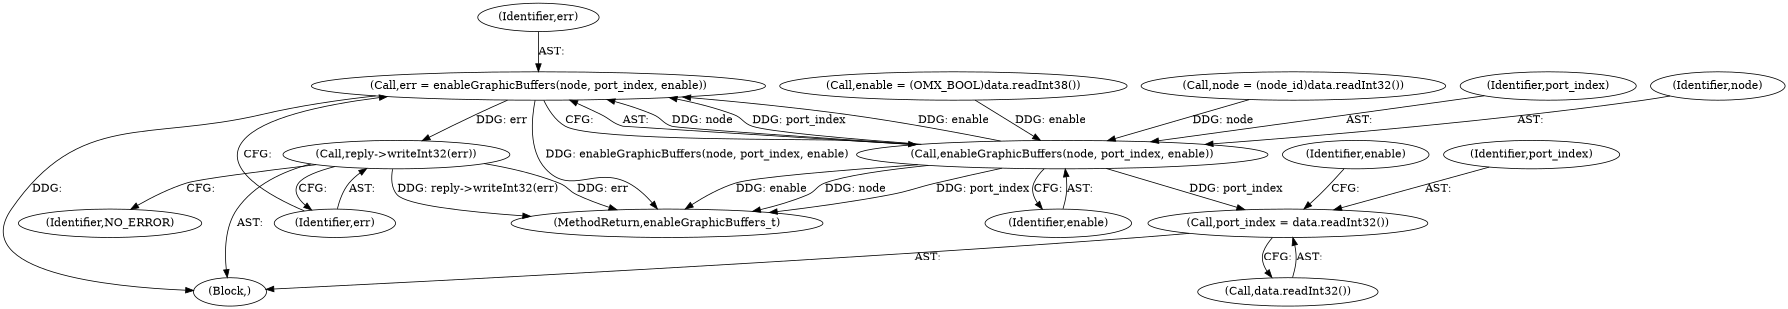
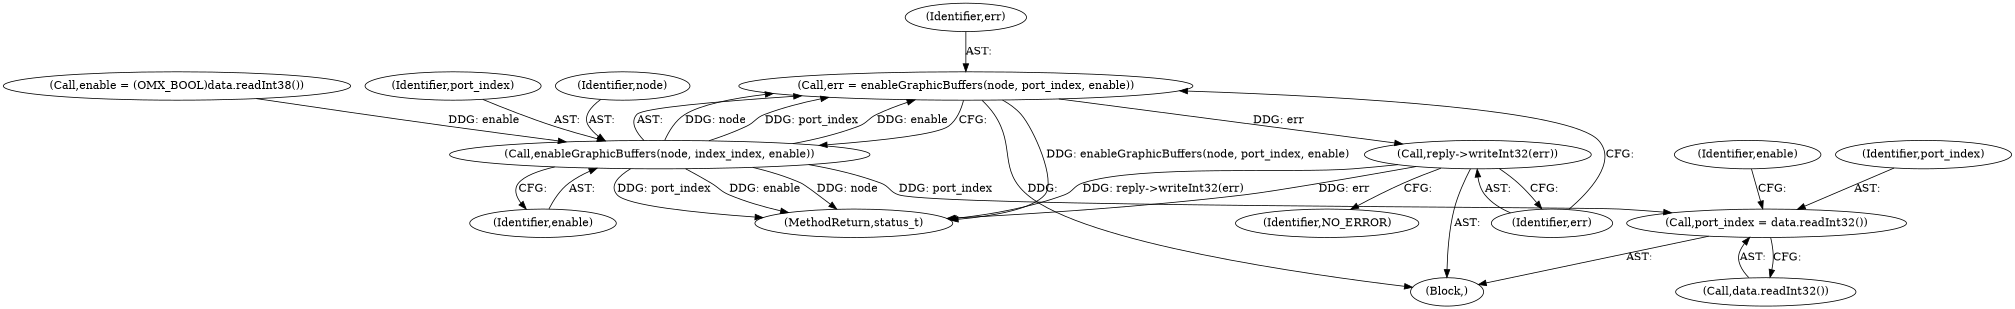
  digraph {
    n1 [label="(Call,port_index = data.readInt32())"]
    n2 [label="(Call,data.readInt32())"]
    n3 [label="(Block,)"]
-   n4 [label="(Call,enableGraphicBuffers(node, port_index, enable))"]
+   n4 [label="(Call,enableGraphicBuffers(node, index_index, enable))"]
    n5 [label="(Call,err = enableGraphicBuffers(node, port_index, enable))"]
    n6 [label="(Identifier,enable)"]
-   n7 [label="(MethodReturn,enableGraphicBuffers_t)"]
+   n7 [label="(MethodReturn,status_t)"]
    n8 [label="(Call,reply->writeInt32(err))"]
    n9 [label="(Identifier,err)"]
    n10 [label="(Identifier,NO_ERROR)"]
    n11 [label="(Call,enable = (OMX_BOOL)data.readInt38())"]
    n12 [label="(Identifier,err)"]
-   n13 [label="(Call,node = (node_id)data.readInt32())"]
    n14 [label="(Identifier,port_index)"]
    n15 [label="(Identifier,node)"]
    n16 [label="(Identifier,enable)"]
    n17 [label="(Identifier,port_index)"]
    n1 -> n2 [label="CFG: "]
    n1 -> n3 [label="AST: "]
    n2 -> n1 [label="AST: "]
    n4 -> n1 [label="DDG: port_index"]
    n4 -> n5 [label="AST: "]
    n4 -> n5 [label="DDG: node"]
    n4 -> n5 [label="DDG: port_index"]
    n4 -> n5 [label="DDG: enable"]
    n4 -> n6 [label="CFG: "]
    n4 -> n7 [label="DDG: port_index"]
    n4 -> n7 [label="DDG: enable"]
    n4 -> n7 [label="DDG: node"]
    n5 -> n3 [label="DDG: "]
    n5 -> n4 [label="CFG: "]
    n5 -> n7 [label="DDG: enableGraphicBuffers(node, port_index, enable)"]
    n5 -> n8 [label="DDG: err"]
    n6 -> n4 [label="AST: "]
    n8 -> n3 [label="AST: "]
    n8 -> n7 [label="DDG: reply->writeInt32(err)"]
    n8 -> n7 [label="DDG: err"]
    n8 -> n9 [label="CFG: "]
    n8 -> n10 [label="CFG: "]
    n9 -> n5 [label="CFG: "]
    n9 -> n8 [label="AST: "]
    n11 -> n4 [label="DDG: enable"]
    n12 -> n5 [label="AST: "]
-   n13 -> n4 [label="DDG: node"]
    n14 -> n4 [label="AST: "]
    n15 -> n4 [label="AST: "]
    n16 -> n1 [label="CFG: "]
    n17 -> n1 [label="AST: "]
  }
